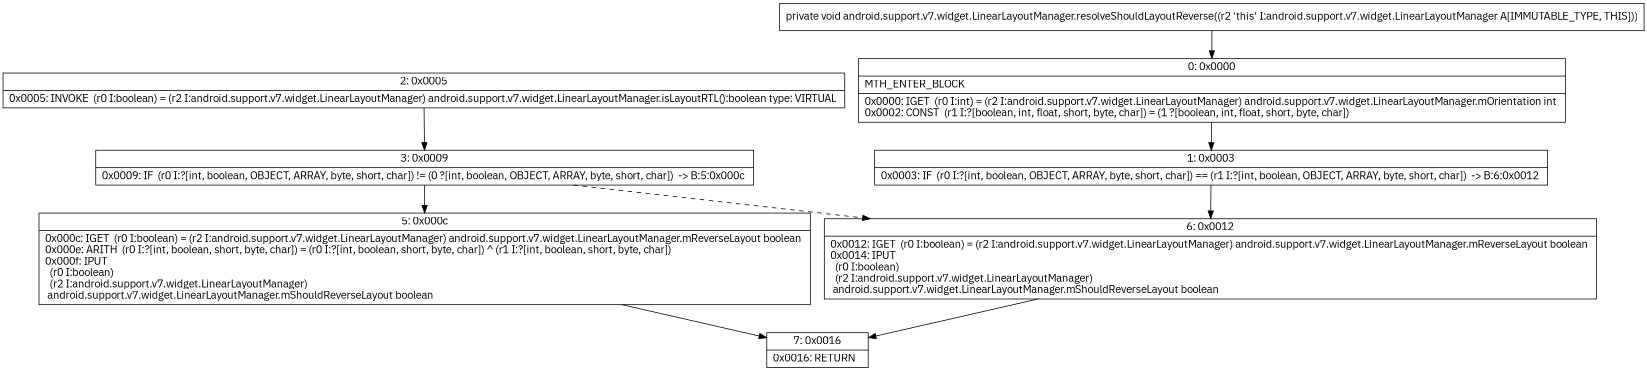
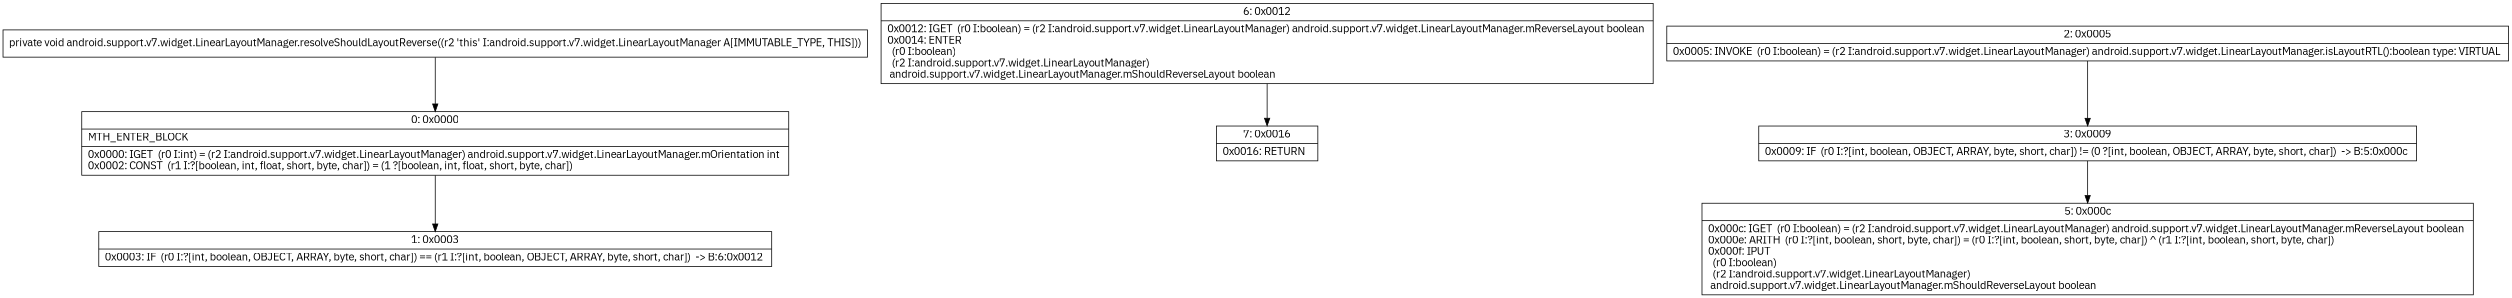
  digraph {
    fontname="IBM Plex Sans"
    node [fontname="IBM Plex Sans" shape=record]
    edge [fontname="IBM Plex Sans"]
    n1 [label="{0\:\ 0x0000|MTH_ENTER_BLOCK\l|0x0000: IGET  (r0 I:int) = (r2 I:android.support.v7.widget.LinearLayoutManager) android.support.v7.widget.LinearLayoutManager.mOrientation int \l0x0002: CONST  (r1 I:?[boolean, int, float, short, byte, char]) = (1 ?[boolean, int, float, short, byte, char]) \l}"]
    n2 [label="{1\:\ 0x0003|0x0003: IF  (r0 I:?[int, boolean, OBJECT, ARRAY, byte, short, char]) == (r1 I:?[int, boolean, OBJECT, ARRAY, byte, short, char])  \-\> B:6:0x0012 \l}"]
-   n3 [label="{6\:\ 0x0012|0x0012: IGET  (r0 I:boolean) = (r2 I:android.support.v7.widget.LinearLayoutManager) android.support.v7.widget.LinearLayoutManager.mReverseLayout boolean \l0x0014: IPUT  \l  (r0 I:boolean)\l  (r2 I:android.support.v7.widget.LinearLayoutManager)\l android.support.v7.widget.LinearLayoutManager.mShouldReverseLayout boolean \l}"]
+   n3 [label="{6\:\ 0x0012|0x0012: IGET  (r0 I:boolean) = (r2 I:android.support.v7.widget.LinearLayoutManager) android.support.v7.widget.LinearLayoutManager.mReverseLayout boolean \l0x0014: ENTER  \l  (r0 I:boolean)\l  (r2 I:android.support.v7.widget.LinearLayoutManager)\l android.support.v7.widget.LinearLayoutManager.mShouldReverseLayout boolean \l}"]
    n4 [label="{2\:\ 0x0005|0x0005: INVOKE  (r0 I:boolean) = (r2 I:android.support.v7.widget.LinearLayoutManager) android.support.v7.widget.LinearLayoutManager.isLayoutRTL():boolean type: VIRTUAL \l}"]
    n5 [label="{3\:\ 0x0009|0x0009: IF  (r0 I:?[int, boolean, OBJECT, ARRAY, byte, short, char]) != (0 ?[int, boolean, OBJECT, ARRAY, byte, short, char])  \-\> B:5:0x000c \l}"]
    n6 [label="{7\:\ 0x0016|0x0016: RETURN   \l}"]
    n7 [label="{5\:\ 0x000c|0x000c: IGET  (r0 I:boolean) = (r2 I:android.support.v7.widget.LinearLayoutManager) android.support.v7.widget.LinearLayoutManager.mReverseLayout boolean \l0x000e: ARITH  (r0 I:?[int, boolean, short, byte, char]) = (r0 I:?[int, boolean, short, byte, char]) ^ (r1 I:?[int, boolean, short, byte, char]) \l0x000f: IPUT  \l  (r0 I:boolean)\l  (r2 I:android.support.v7.widget.LinearLayoutManager)\l android.support.v7.widget.LinearLayoutManager.mShouldReverseLayout boolean \l}"]
    n8 [label="{private void android.support.v7.widget.LinearLayoutManager.resolveShouldLayoutReverse((r2 'this' I:android.support.v7.widget.LinearLayoutManager A[IMMUTABLE_TYPE, THIS])) }"]
    n1 -> n2
-   n2 -> n3
    n3 -> n6
    n4 -> n5
-   n5 -> n3 [style=dashed]
    n5 -> n7
-   n7 -> n6
    n8 -> n1
  }
